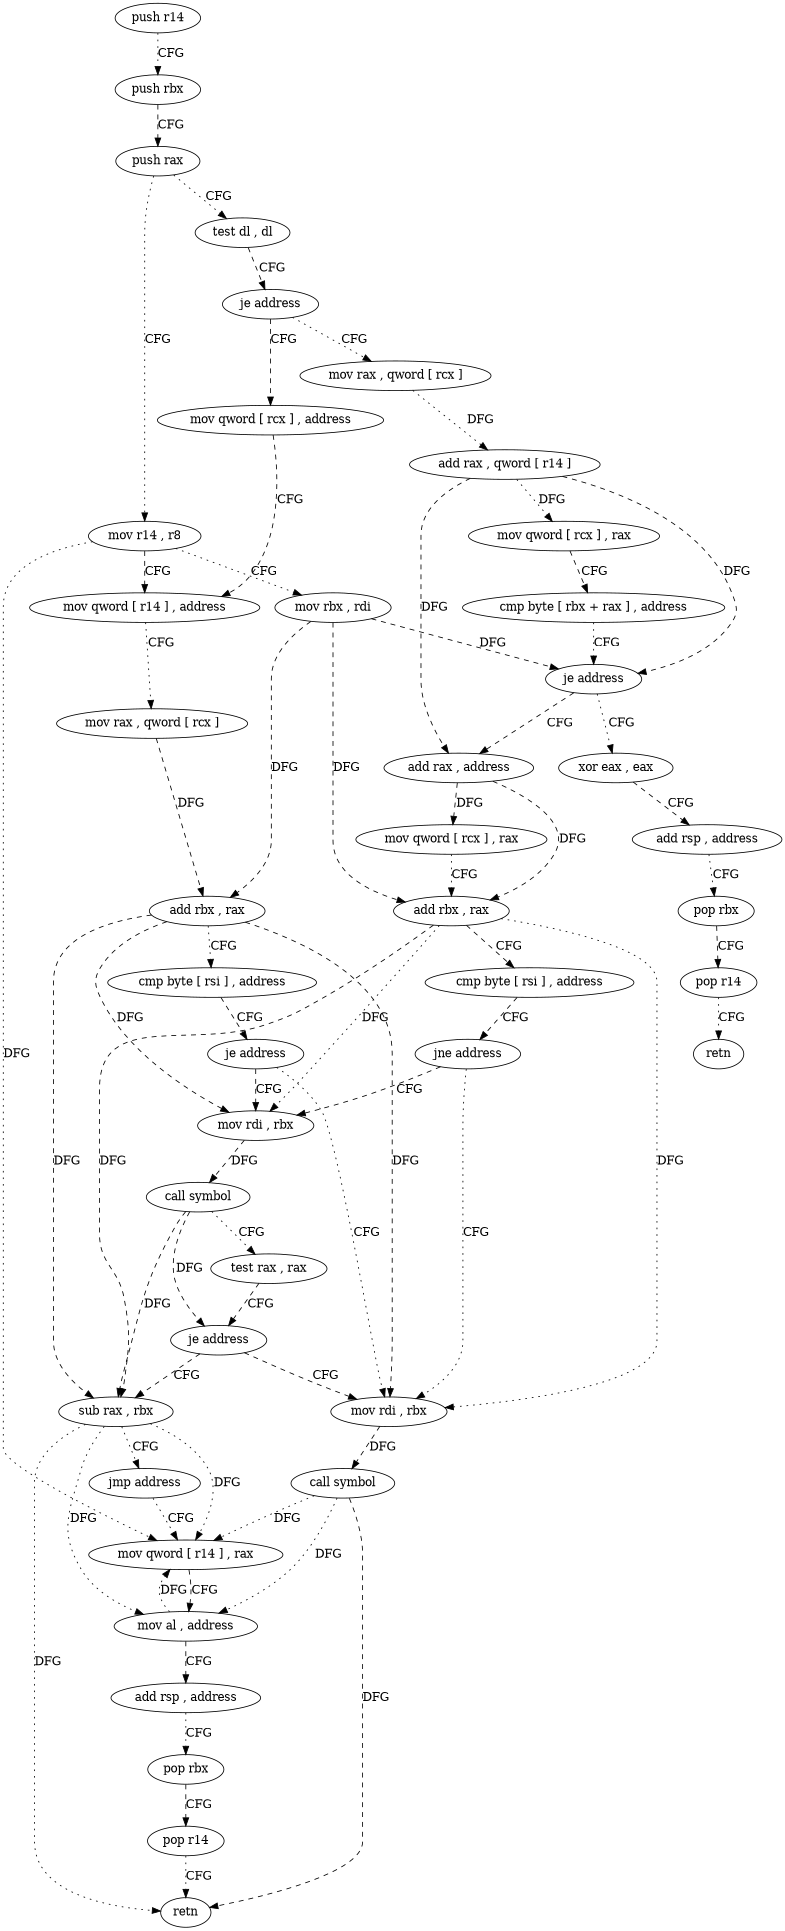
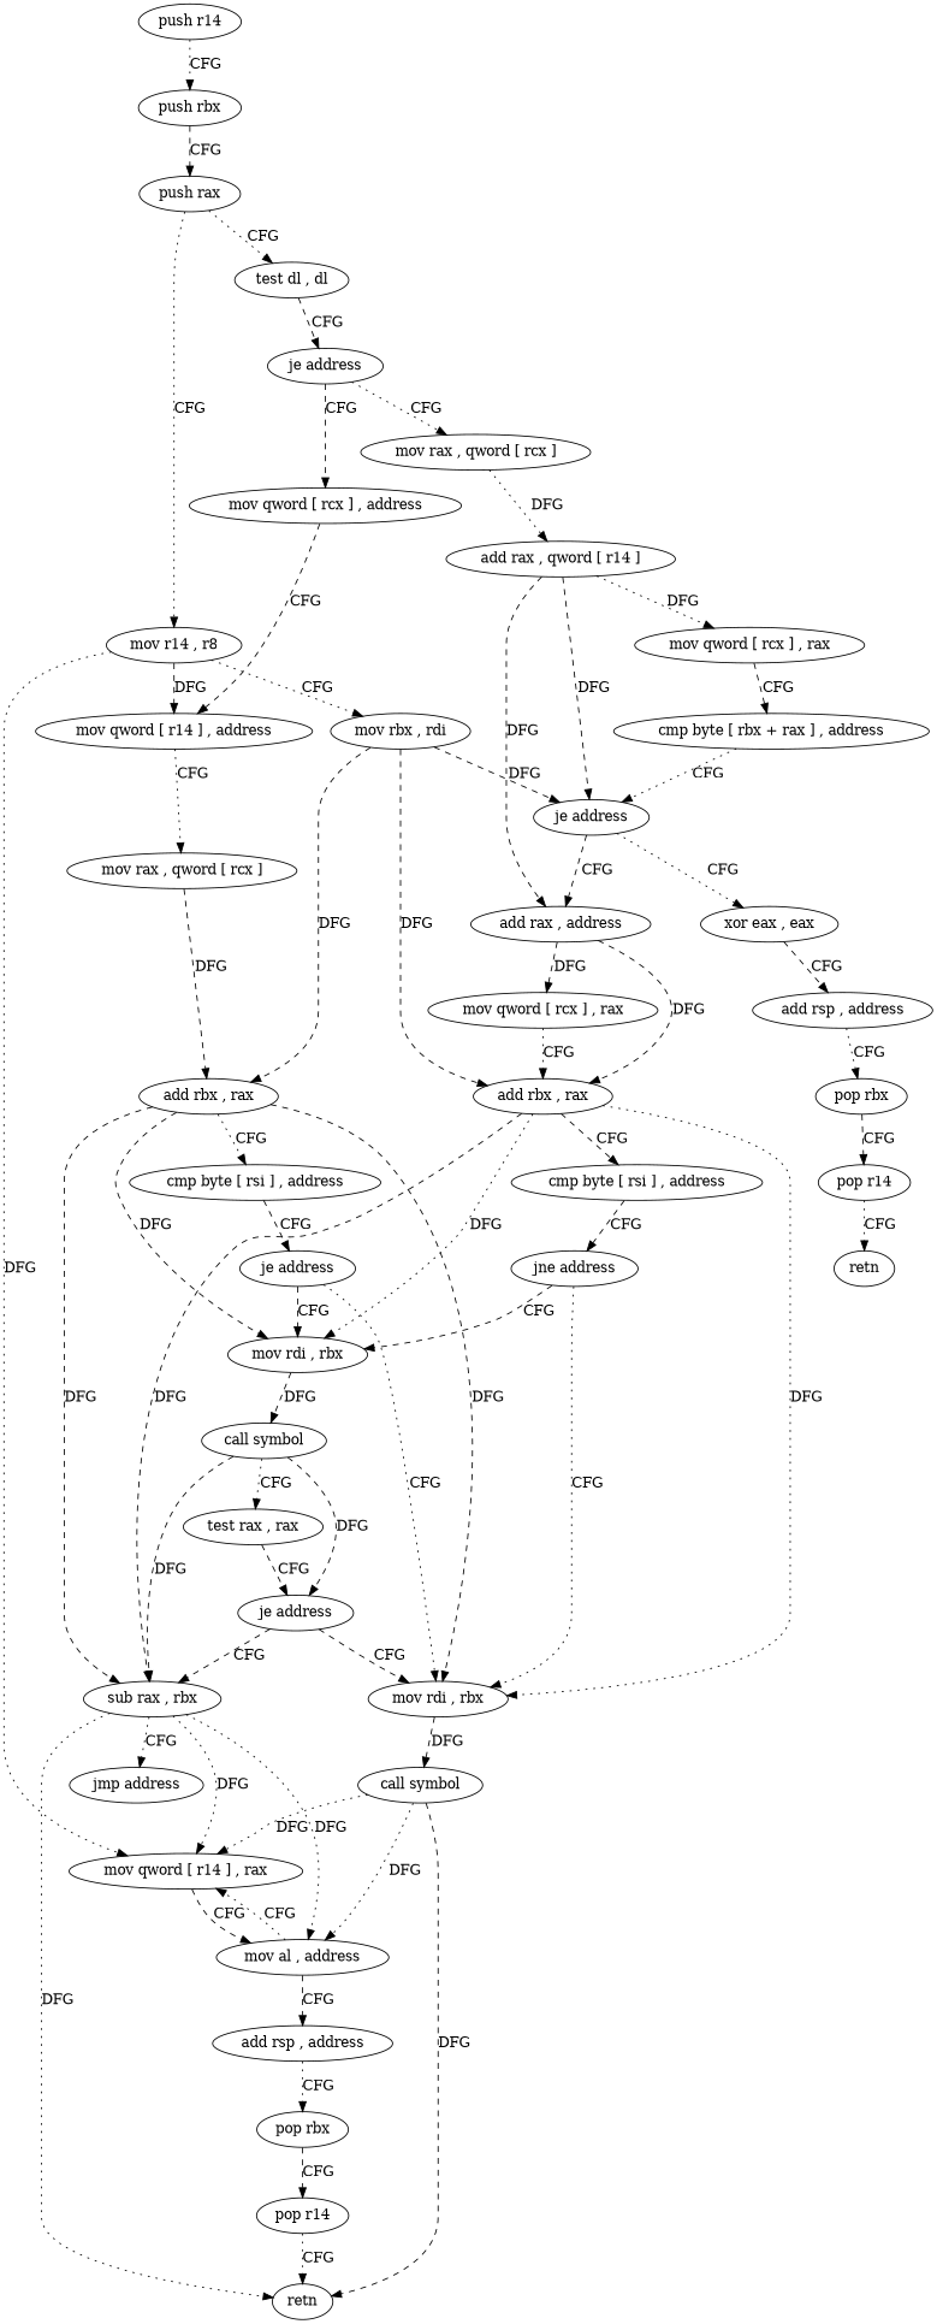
  digraph {
    edge [style=dashed]
    n1 [label="push r14"]
    n2 [label="push rbx"]
    n3 [label="push rax"]
    n4 [label="mov r14 , r8"]
    n5 [label="test dl , dl"]
    n6 [label="mov rbx , rdi"]
    n7 [label="mov qword [ r14 ] , address"]
    n8 [label="mov qword [ r14 ] , rax"]
    n9 [label="je address"]
    n10 [label="add rbx , rax"]
    n11 [label="add rbx , rax"]
    n12 [label="add rax , qword [ r14 ]"]
    n13 [label="mov qword [ rcx ] , rax"]
    n14 [label="add rax , address"]
    n15 [label="mov rax , qword [ rcx ]"]
    n16 [label="mov al , address"]
    n17 [label="je address"]
    n18 [label="xor eax , eax"]
    n19 [label="cmp byte [ rsi ] , address"]
    n20 [label="mov rdi , rbx"]
    n21 [label="mov rdi , rbx"]
    n22 [label="sub rax , rbx"]
    n23 [label="cmp byte [ rsi ] , address"]
    n24 [label="mov rax , qword [ rcx ]"]
    n25 [label="mov qword [ rcx ] , address"]
    n26 [label="cmp byte [ rbx + rax ] , address"]
    n27 [label="mov qword [ rcx ] , rax"]
    n28 [label="add rsp , address"]
    n29 [label="pop rbx"]
    n30 [label="je address"]
    n31 [label="call symbol"]
    n32 [label="call symbol"]
    n33 [label=retn]
    n34 [label="jmp address"]
    n35 [label="test rax , rax"]
    n36 [label="je address"]
    n37 [label="pop r14"]
    n38 [label=retn]
    n39 [label="jne address"]
    n40 [label="add rsp , address"]
    n41 [label="pop rbx"]
    n42 [label="pop r14"]
    n1 -> n2 [label=CFG style=dotted]
    n2 -> n3 [label=CFG]
    n3 -> n4 [label=CFG style=dotted]
    n3 -> n5 [label=CFG style=dotted]
    n4 -> n6 [label=CFG style=dotted]
-   n4 -> n7 [label=CFG]
+   n4 -> n7 [label=DFG]
    n4 -> n8 [label=DFG style=dotted]
    n5 -> n17 [label=CFG]
    n6 -> n9 [label=DFG]
    n6 -> n10 [label=DFG]
    n6 -> n11 [label=DFG]
    n7 -> n15 [label=CFG style=dotted]
    n8 -> n16 [label=CFG]
    n9 -> n14 [label=CFG]
    n9 -> n18 [label=CFG style=dotted]
    n10 -> n19 [label=CFG style=dotted]
    n10 -> n20 [label=DFG]
    n10 -> n21 [label=DFG]
    n10 -> n22 [label=DFG]
    n11 -> n20 [label=DFG style=dotted]
    n11 -> n21 [label=DFG style=dotted]
    n11 -> n22 [label=DFG]
    n11 -> n23 [label=CFG]
    n12 -> n9 [label=DFG]
    n12 -> n13 [label=DFG style=dotted]
    n12 -> n14 [label=DFG]
    n13 -> n26 [label=CFG]
    n14 -> n11 [label=DFG]
    n14 -> n27 [label=DFG]
    n15 -> n10 [label=DFG]
-   n16 -> n8 [label=DFG style=dotted]
+   n16 -> n8 [label=CFG style=dotted]
    n16 -> n40 [label=CFG]
    n17 -> n24 [label=CFG style=dotted]
    n17 -> n25 [label=CFG]
    n18 -> n28 [label=CFG]
    n19 -> n30 [label=CFG]
    n20 -> n31 [label=DFG]
    n21 -> n32 [label=DFG]
    n22 -> n8 [label=DFG style=dotted]
    n22 -> n16 [label=DFG style=dotted]
    n22 -> n33 [label=DFG style=dotted]
    n22 -> n34 [label=CFG style=dotted]
    n23 -> n39 [label=CFG]
    n24 -> n12 [label=DFG style=dotted]
    n25 -> n7 [label=CFG]
    n26 -> n9 [label=CFG style=dotted]
    n27 -> n11 [label=CFG style=dotted]
    n28 -> n29 [label=CFG style=dotted]
    n29 -> n37 [label=CFG]
    n30 -> n20 [label=CFG style=dotted]
    n30 -> n21 [label=CFG]
    n31 -> n8 [label=DFG style=dotted]
    n31 -> n16 [label=DFG style=dotted]
    n31 -> n33 [label=DFG]
    n32 -> n22 [label=DFG]
    n32 -> n35 [label=CFG style=dotted]
    n32 -> n36 [label=DFG]
-   n34 -> n8 [label=CFG style=dotted]
    n35 -> n36 [label=CFG]
    n36 -> n20 [label=CFG]
    n36 -> n22 [label=CFG]
    n37 -> n38 [label=CFG style=dotted]
    n39 -> n20 [label=CFG style=dotted]
    n39 -> n21 [label=CFG]
    n40 -> n41 [label=CFG style=dotted]
    n41 -> n42 [label=CFG]
    n42 -> n33 [label=CFG style=dotted]
  }
